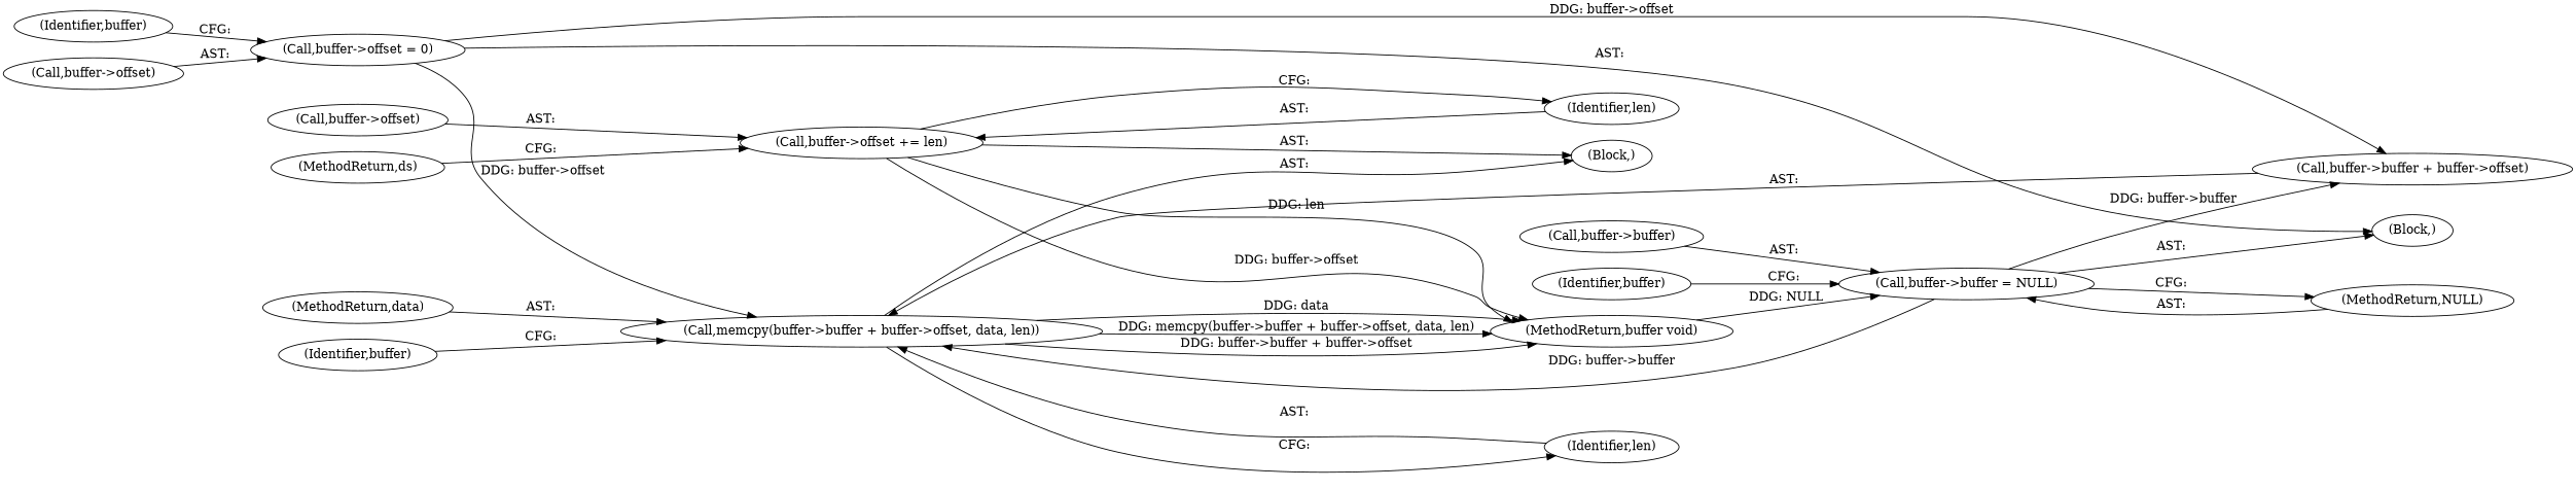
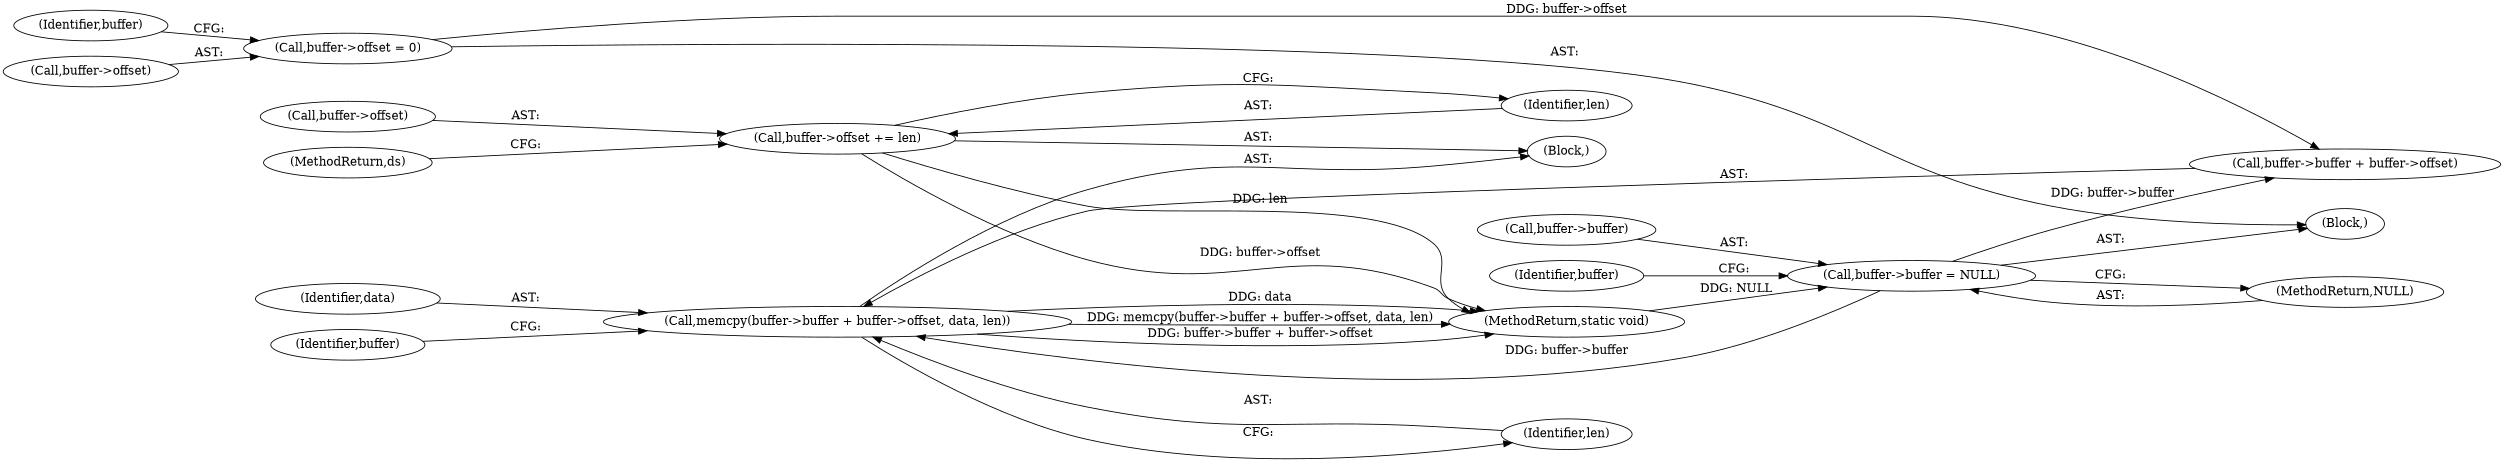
  digraph {
    rankdir=LR
    n1 [label="(Call,memcpy(buffer->buffer + buffer->offset, data, len))"]
    n2 [label="(Block,)"]
    n3 [label="(Identifier,len)"]
-   n4 [label="(MethodReturn,buffer void)"]
+   n4 [label="(MethodReturn,static void)"]
    n5 [label="(Call,buffer->offset += len)"]
    n6 [label="(Identifier,len)"]
    n7 [label="(Call,buffer->buffer = NULL)"]
    n8 [label="(Call,buffer->buffer + buffer->offset)"]
    n9 [label="(Block,)"]
    n10 [label="(MethodReturn,NULL)"]
    n11 [label="(Call,buffer->offset = 0)"]
-   n12 [label="(MethodReturn,data)"]
+   n12 [label="(Identifier,data)"]
    n13 [label="(Identifier,buffer)"]
    n14 [label="(Identifier,buffer)"]
    n15 [label="(Call,buffer->buffer)"]
    n16 [label="(Call,buffer->offset)"]
    n17 [label="(Call,buffer->offset)"]
    n18 [label="(MethodReturn,ds)"]
    n19 [label="(Identifier,buffer)"]
    n1 -> n2 [label="AST: "]
    n1 -> n3 [label="CFG: "]
    n1 -> n4 [label="DDG: data"]
    n1 -> n4 [label="DDG: memcpy(buffer->buffer + buffer->offset, data, len)"]
    n1 -> n4 [label="DDG: buffer->buffer + buffer->offset"]
    n3 -> n1 [label="AST: "]
    n4 -> n7 [label="DDG: NULL"]
    n5 -> n2 [label="AST: "]
    n5 -> n4 [label="DDG: len"]
    n5 -> n4 [label="DDG: buffer->offset"]
    n5 -> n6 [label="CFG: "]
    n6 -> n5 [label="AST: "]
    n7 -> n1 [label="DDG: buffer->buffer"]
    n7 -> n8 [label="DDG: buffer->buffer"]
    n7 -> n9 [label="AST: "]
    n7 -> n10 [label="CFG: "]
    n8 -> n1 [label="AST: "]
    n10 -> n7 [label="AST: "]
-   n11 -> n1 [label="DDG: buffer->offset"]
    n11 -> n8 [label="DDG: buffer->offset"]
    n11 -> n9 [label="AST: "]
    n12 -> n1 [label="AST: "]
    n13 -> n1 [label="CFG: "]
    n14 -> n11 [label="CFG: "]
    n15 -> n7 [label="AST: "]
    n16 -> n5 [label="AST: "]
    n17 -> n11 [label="AST: "]
    n18 -> n5 [label="CFG: "]
    n19 -> n7 [label="CFG: "]
  }
